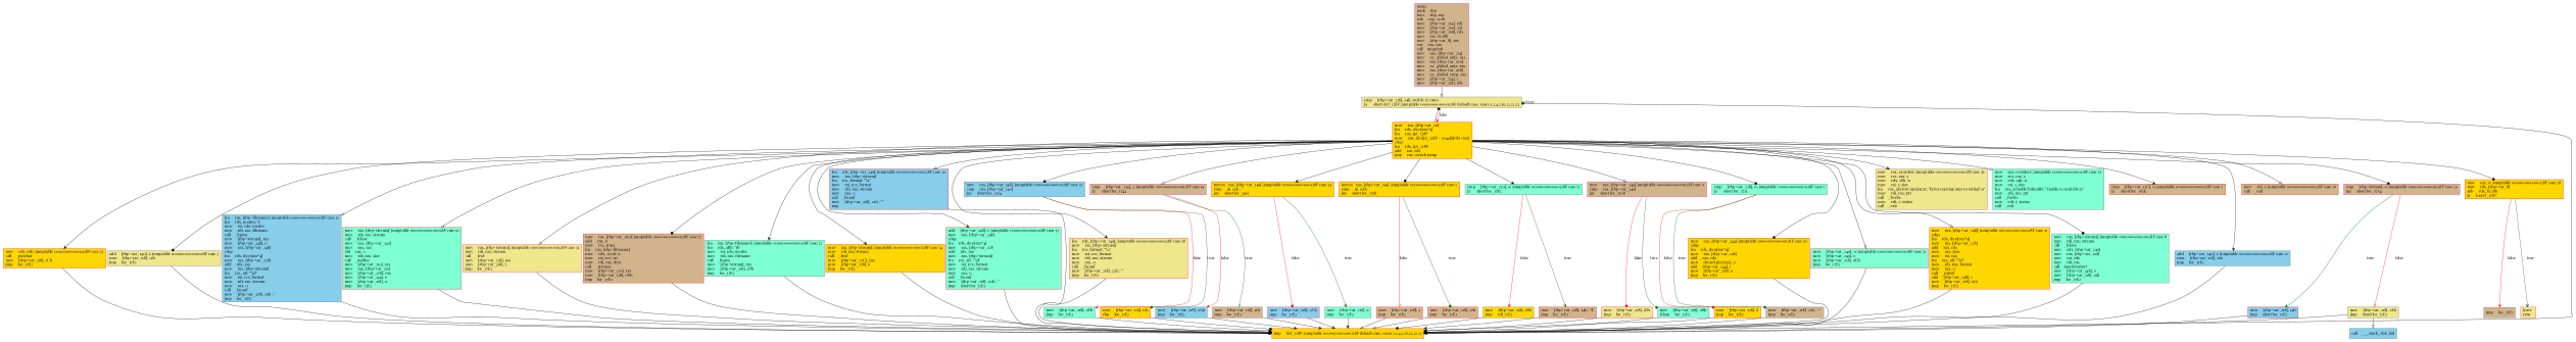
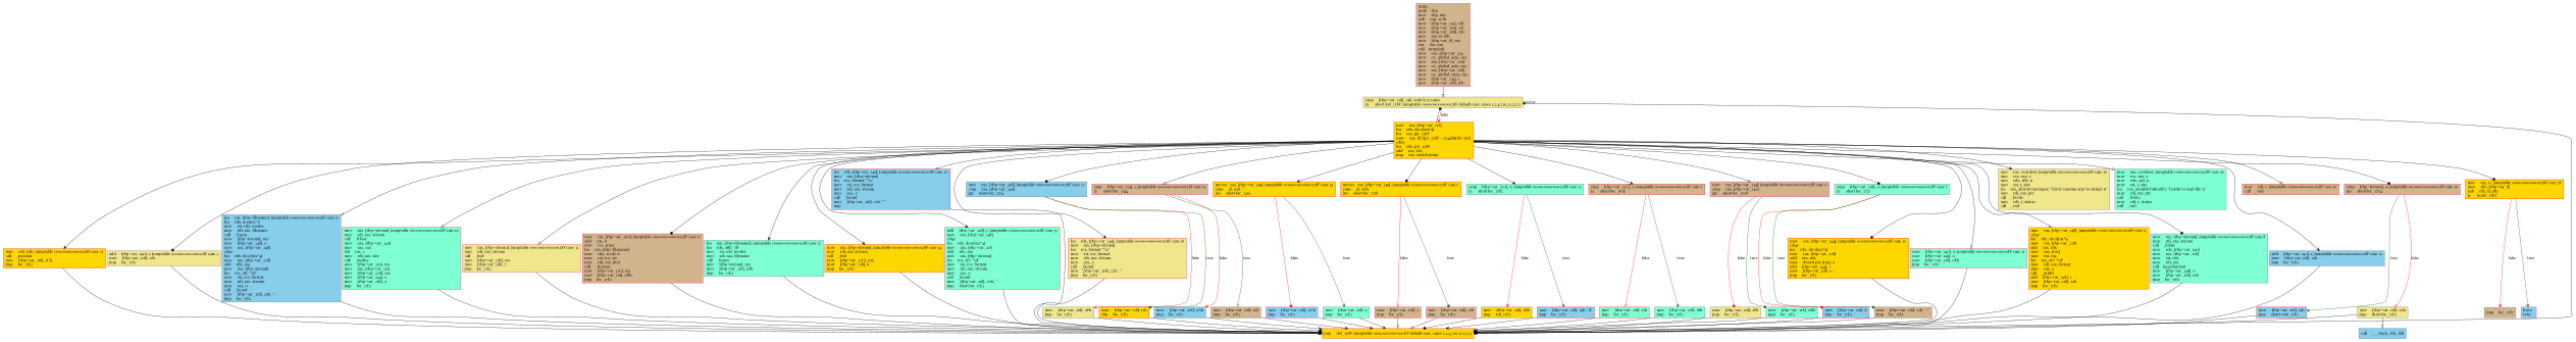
  digraph {
    fontname="Playfair Display"
    node [color=gray40 fillcolor=aquamarine fontname="Playfair Display" shape=box style=filled]
    edge [arrowhead=vee fontname="Playfair Display"]
    n1 [color=deeppink fillcolor=tan label="main:\lpush    rbp\lmov     rbp, rsp\lsub     rsp, 270h\lmov     [rbp+var_254], edi\lmov     [rbp+var_260], rsi\lmov     [rbp+var_268], rdx\lmov     rax, fs:28h\lmov     [rbp+var_8], rax\lxor     eax, eax\lcall    megaInit\lmov     eax, [rbp+var_254]\lmov     cs:_global_argc, eax\lmov     rax, [rbp+var_260]\lmov     cs:_global_argv, rax\lmov     rax, [rbp+var_268]\lmov     cs:_global_envp, rax\lmov     [rbp+var_234], 1\lmov     [rbp+var_218], 1Fh\l"]
    n2 [fillcolor=khaki label="cmp     [rbp+var_218], 24h; switch 37 cases\lja      short def_128F; jumptable 000000000000128F default case, cases 1,2,4,5,16,21,22,33\l"]
    n3 [color=red fillcolor=gold label="mov     rax, [rbp+var_218]\llea     rdx, ds:0[rax*4]\llea     rax, jpt_128F\lmov     eax, ds:(jpt_128F - 2044h)[rdx+rax]\lcdqe\llea     rdx, jpt_128F\ladd     rax, rdx\ljmp     rax; switch jump\l"]
    n4 [color=red fillcolor=khaki label="lea     rdx, [rbp+var_249]; jumptable 000000000000128F case 18\lmov     rax, [rbp+stream]\llea     rcx, format; \"%c\"\lmov     rsi, rcx; format\lmov     rdi, rax; stream\lmov     eax, 0\lcall    _fscanf\lmov     [rbp+var_218], 22h ; '\"'\ljmp     loc_17E2\l"]
    n5 [fillcolor=skyblue label="mov     eax, [rbp+var_248]; jumptable 000000000000128F case 25\lcmp     eax, [rbp+var_240]\ljge     short loc_12E4\l"]
    n6 [color=red fillcolor=gold label="mov     eax, [rbp+var_244]; jumptable 000000000000128F case 30\lcdqe\llea     rdx, ds:0[rax*4]\lmov     rax, [rbp+var_228]\ladd     rax, rdx\lmov     dword ptr [rax], 0\ladd     [rbp+var_244], 1\lmov     [rbp+var_218], 0\ljmp     loc_17E2\l"]
    n7 [color=deeppink fillcolor=tan label="cmp     [rbp+var_254], 2; jumptable 000000000000128F case 14\ljz      short loc_1344\l"]
    n8 [color=deeppink fillcolor=gold label="mov     eax, [rbp+var_248]; jumptable 000000000000128F case 15\lcdqe\llea     rdx, ds:0[rax*4]\lmov     rax, [rbp+var_228]\ladd     rax, rdx\lmov     eax, [rax]\lmov     esi, eax\llea     rax, aD; \"%d\"\lmov     rdi, rax; format\lmov     eax, 0\lcall    _printf\ladd     [rbp+var_248], 1\lmov     [rbp+var_218], 19h\ljmp     loc_17E2\l"]
    n9 [color=red label="mov     [rbp+var_240], 0; jumptable 000000000000128F case 31\lmov     [rbp+var_249], 0\lmov     [rbp+var_218], 0Eh\ljmp     loc_17E2\l"]
    n10 [fillcolor=skyblue label="add     [rbp+var_240], 1; jumptable 000000000000128F case 12\lmov     [rbp+var_218], 12h\ljmp     loc_17E2\l"]
    n11 [label="mov     rax, [rbp+stream]; jumptable 000000000000128F case 8\lmov     rdi, rax; stream\lcall    _fclose\lmov     edx, [rbp+var_240]\lmov     rax, [rbp+var_228]\lmov     esi, edx\lmov     rdi, rax\lcall    insertionSort\lmov     [rbp+var_248], 0\lmov     [rbp+var_218], 19h\ljmp     loc_17E2\l"]
    n12 [color=red fillcolor=gold label="mov     edi, 0Ah; jumptable 000000000000128F case 23\lcall    _putchar\lmov     [rbp+var_218], 1Ch\ljmp     loc_17E2\l"]
    n13 [fillcolor=khaki label="add     [rbp+var_240], 1; jumptable 000000000000128F case 3\lmov     [rbp+var_218], 12h\ljmp     loc_17E2\l"]
    n14 [color=red fillcolor=gold label="movzx   eax, [rbp+var_249]; jumptable 000000000000128F case 24\lcmp     al, 20h ; ' '\ljnz     short loc_1461\l"]
    n15 [fillcolor=khaki label="mov     rax, cs:stderr; jumptable 000000000000128F case 36\lmov     rcx, rax; s\lmov     edx, 1Eh; n\lmov     esi, 1; size\llea     rax, aErrorCopyingAr; \"Error copying argv to string!\\n\"\lmov     rdi, rax; ptr\lcall    _fwrite\lmov     edi, 1; status\lcall    _exit\l"]
    n16 [label="mov     rax, cs:stderr; jumptable 000000000000128F case 26\lmov     rcx, rax; s\lmov     edx, 14h; n\lmov     esi, 1; size\llea     rax, aUnableToReadFi; \"Unable to read file\\n\"\lmov     rdi, rax; ptr\lcall    _fwrite\lmov     edi, 1; status\lcall    _exit\l"]
    n17 [fillcolor=skyblue label="lea     rax, [rbp+filename]; jumptable 000000000000128F case 11\llea     rdx, modes; \"r\"\lmov     rsi, rdx; modes\lmov     rdi, rax; filename\lcall    _fopen\lmov     [rbp+stream], rax\lmov     [rbp+var_248], 0\lmov     eax, [rbp+var_248]\lcdqe\llea     rdx, ds:0[rax*4]\lmov     rax, [rbp+var_228]\ladd     rdx, rax\lmov     rax, [rbp+stream]\llea     rcx, aD; \"%d\"\lmov     rsi, rcx; format\lmov     rdi, rax; stream\lmov     eax, 0\lcall    _fscanf\lmov     [rbp+var_218], 20h ; ' '\ljmp     loc_17E2\l"]
    n18 [color=red fillcolor=gold label="movzx   eax, [rbp+var_249]; jumptable 000000000000128F case 9\lcmp     al, 0Ah\ljnz     short loc_1558\l"]
    n19 [label="cmp     [rbp+var_220], 0; jumptable 000000000000128F case 13\ljz      short loc_1582\l"]
    n20 [color=red label="mov     rax, [rbp+stream]; jumptable 000000000000128F case 19\lmov     rdi, rax; stream\lcall    _fclose\lmov     eax, [rbp+var_240]\lmov     eax, eax\lshl     rax, 2\lmov     rdi, rax; size\lcall    _malloc\lmov     [rbp+var_210], rax\lmov     rax, [rbp+var_210]\lmov     [rbp+var_228], rax\lmov     [rbp+var_244], 0\lmov     [rbp+var_218], 0\ljmp     loc_17E2\l"]
    n21 [color=deeppink fillcolor=khaki label="mov     rax, [rbp+stream]; jumptable 000000000000128F case 32\lmov     rdi, rax; stream\lcall    _feof\lmov     [rbp+var_238], eax\lmov     [rbp+var_218], 7\ljmp     loc_17E2\l"]
    n22 [color=red fillcolor=tan label="mov     rax, [rbp+var_260]; jumptable 000000000000128F case 17\ladd     rax, 8\lmov     rcx, [rax]\llea     rax, [rbp+filename]\lmov     edx, 200h; n\lmov     rsi, rcx; src\lmov     rdi, rax; dest\lcall    _strncpy\lmov     [rbp+var_220], rax\lmov     [rbp+var_218], 0Dh\ljmp     loc_17E2\l"]
    n23 [color=red fillcolor=tan label="cmp     [rbp+var_23C], 0; jumptable 000000000000128F case 6\ljz      short loc_165E\l"]
    n24 [label="lea     rax, [rbp+filename]; jumptable 000000000000128F case 27\llea     rdx, aRb; \"rb\"\lmov     rsi, rdx; modes\lmov     rdi, rax; filename\lcall    _fopen\lmov     [rbp+stream], rax\lmov     [rbp+var_218], 1Dh\ljmp     loc_17E2\l"]
    n25 [color=red fillcolor=gold label="mov     rax, [rbp+stream]; jumptable 000000000000128F case 34\lmov     rdi, rax; stream\lcall    _feof\lmov     [rbp+var_23C], eax\lmov     [rbp+var_218], 6\ljmp     loc_17E2\l"]
    n26 [color=red fillcolor=gold label="mov     eax, 0; jumptable 000000000000128F case 28\lmov     rdx, [rbp+var_8]\lsub     rdx, fs:28h\ljz      locret_17EC\l"]
    n27 [color=red fillcolor=tan label="mov     edi, 1; jumptable 000000000000128F case 10\lcall    _exit\l"]
    n28 [color=deeppink fillcolor=tan label="mov     eax, [rbp+var_244]; jumptable 000000000000128F case 0\lcmp     eax, [rbp+var_240]\ljge     short loc_1708\l"]
    n29 [label="cmp     [rbp+var_238], 0; jumptable 000000000000128F case 7\ljz      short loc_1731\l"]
    n30 [color=red label="add     [rbp+var_248], 1; jumptable 000000000000128F case 35\lmov     eax, [rbp+var_248]\lcdqe\llea     rdx, ds:0[rax*4]\lmov     rax, [rbp+var_228]\ladd     rdx, rax\lmov     rax, [rbp+stream]\llea     rcx, aD; \"%d\"\lmov     rsi, rcx; format\lmov     rdi, rax; stream\lmov     eax, 0\lcall    _fscanf\lmov     [rbp+var_218], 20h ; ' '\ljmp     short loc_17E2\l"]
    n31 [color=deeppink fillcolor=tan label="cmp     [rbp+stream], 0; jumptable 000000000000128F case 29\ljnz     short loc_17A4\l"]
    n32 [color=red fillcolor=skyblue label="lea     rdx, [rbp+var_249]; jumptable 000000000000128F case 20\lmov     rax, [rbp+stream]\llea     rcx, format; \"%c\"\lmov     rsi, rcx; format\lmov     rdi, rax; stream\lmov     eax, 0\lcall    _fscanf\lmov     [rbp+var_218], 22h ; '\"'\lnop\l"]
    n33 [color=deeppink fillcolor=gold label="jmp     def_128F; jumptable 000000000000128F default case, cases 1,2,4,5,16,21,22,33\l"]
-   n34 [label="mov     [rbp+var_218], 0Fh\ljmp     loc_17E2\l"]
+   n34 [fillcolor=khaki label="mov     [rbp+var_218], 0Fh\ljmp     loc_17E2\l"]
    n35 [color=red fillcolor=gold label="mov     [rbp+var_218], 17h\lrbp     loc_17E2\l"]
    n36 [fillcolor=skyblue label="mov     [rbp+var_218], 0Ah\ljmp     loc_17E2\l"]
    n37 [fillcolor=tan label="mov     [rbp+var_218], 11h\ljmp     loc_17E2\l"]
    n38 [color=deeppink fillcolor=skyblue label="mov     [rbp+var_218], 0Ch\ljmp     loc_17E2\l"]
    n39 [label="mov     [rbp+var_218], 9\ljmp     loc_17E2\l"]
    n40 [color=red fillcolor=tan label="mov     [rbp+var_218], 3\ljmp     loc_17E2\l"]
-   n41 [color=red fillcolor=tan label="mov     [rbp+var_218], 12h\ljmp     loc_17E2\l"]
+   n41 [color=deeppink fillcolor=tan label="mov     [rbp+var_218], 12h\ljmp     loc_17E2\l"]
    n42 [fillcolor=gold label="mov     [rbp+var_218], 1Bh\ljmp     rdi_17E2\l"]
-   n43 [color=red fillcolor=tan label="mov     [rbp+var_218], 24h ; '$'\ljmp     loc_17E2\l"]
+   n43 [color=red fillcolor=skyblue label="mov     [rbp+var_218], 24h ; '$'\ljmp     loc_17E2\l"]
+   n44 [color=red label="mov     [rbp+var_218], 13h\ljmp     loc_17E2\l"]
+   n45 [label="mov     [rbp+var_218], 18h\ljmp     loc_17E2\l"]
    n46 [fillcolor=tan label="jmp     loc_17E7\l"]
-   n47 [color=deeppink fillcolor=khaki label="leave\lretn\l"]
-   n48 [color=red fillcolor=khaki label="mov     [rbp+var_218], 1Eh\ljmp     loc_17E2\l"]
-   n49 [color=deeppink label="mov     [rbp+var_218], 0Bh\lfclose     loc_17E2\l"]
-   n50 [color=red fillcolor=gold label="mov     [rbp+var_218], 8\ljmp     loc_17E2\l"]
+   n47 [color=deeppink fillcolor=skyblue label="leave\lretn\l"]
+   n48 [fillcolor=khaki label="mov     [rbp+var_218], 1Eh\ljmp     loc_17E2\l"]
+   n49 [color=deeppink label="mov     [rbp+var_218], 0Bh\ljmp     loc_17E2\l"]
+   n50 [color=red fillcolor=skyblue label="mov     [rbp+var_218], 8\ljmp     loc_17E2\l"]
    n51 [fillcolor=tan label="mov     [rbp+var_218], 23h ; '#'\ljmp     loc_17E2\l"]
    n52 [fillcolor=khaki label="mov     [rbp+var_218], 1Ah\ljmp     short loc_17E2\l"]
-   n53 [color=red fillcolor=skyblue label="mov     [rbp+var_218], 14h\ljmp     short loc_17E2\l"]
+   n53 [color=red fillcolor=skyblue label="mov     [rbp+var_218], 14h\ljmp     short retn_17E2\l"]
    n54 [fillcolor=skyblue label="call    ___stack_chk_fail\l"]
    n1 -> n2 [arrowhead=onormal]
    n2 -> n2 [arrowhead=dot color=darkgreen label=true]
    n2 -> n3 [color=red label=false]
    n3 -> n2 [arrowhead=dot]
    n3 -> n4
    n3 -> n5 [arrowhead=dot]
    n3 -> n6 [arrowhead=dot]
    n3 -> n7 [arrowhead=onormal]
    n3 -> n8 [arrowhead=onormal]
    n3 -> n9 [arrowhead=onormal]
    n3 -> n10
    n3 -> n11 [arrowhead=dot]
    n3 -> n12
    n3 -> n13 [arrowhead=dot]
    n3 -> n14
    n3 -> n15
    n3 -> n16 [arrowhead=onormal]
    n3 -> n17 [arrowhead=onormal]
    n3 -> n18 [arrowhead=dot]
    n3 -> n19
    n3 -> n20 [arrowhead=onormal]
    n3 -> n21 [arrowhead=onormal]
    n3 -> n22 [arrowhead=dot]
    n3 -> n23
    n3 -> n24
    n3 -> n25
    n3 -> n26 [arrowhead=dot]
    n3 -> n27 [arrowhead=onormal]
    n3 -> n28 [arrowhead=onormal]
    n3 -> n29 [arrowhead=dot]
    n3 -> n30
    n3 -> n31 [arrowhead=dot]
    n3 -> n32 [arrowhead=onormal]
    n4 -> n33
    n5 -> n34 [color=red label=false]
    n5 -> n35 [arrowhead=dot color=darkgreen label=true]
    n6 -> n33 [arrowhead=onormal]
    n7 -> n36 [color=red label=false]
    n7 -> n37 [arrowhead=onormal color=darkgreen label=true]
    n8 -> n33 [arrowhead=dot]
    n9 -> n33 [arrowhead=onormal]
    n10 -> n33
    n11 -> n33 [arrowhead=onormal]
    n12 -> n33 [arrowhead=dot]
    n13 -> n33
    n14 -> n38 [arrowhead=dot color=red label=false]
    n14 -> n39 [color=darkgreen label=true]
    n17 -> n33 [arrowhead=onormal]
    n18 -> n40 [arrowhead=onormal color=red label=false]
    n18 -> n41 [arrowhead=dot color=darkgreen label=true]
    n19 -> n42 [color=red label=false]
    n19 -> n43 [color=darkgreen label=true]
    n20 -> n33
    n21 -> n33
    n22 -> n33 [arrowhead=onormal]
+   n23 -> n44 [arrowhead=onormal color=red label=false]
+   n23 -> n45 [color=darkgreen label=true]
    n24 -> n33
    n25 -> n33 [arrowhead=onormal]
    n26 -> n46 [color=red label=false]
    n26 -> n47 [color=darkgreen label=true]
    n28 -> n48 [arrowhead=dot color=red label=false]
    n28 -> n49 [arrowhead=dot color=darkgreen label=true]
    n29 -> n50 [arrowhead=dot color=red label=false]
    n29 -> n51 [arrowhead=dot color=darkgreen label=true]
    n30 -> n33 [arrowhead=onormal]
    n31 -> n52 [arrowhead=onormal color=red label=false]
    n31 -> n53 [color=darkgreen label=true]
    n32 -> n33
    n33 -> n2 [arrowhead=onormal]
    n34 -> n33
    n35 -> n33 [arrowhead=dot]
    n36 -> n33
    n37 -> n33
    n38 -> n33
    n39 -> n33
    n40 -> n33 [arrowhead=onormal]
    n41 -> n33 [arrowhead=onormal]
    n42 -> n33 [arrowhead=dot]
    n43 -> n33
+   n44 -> n33 [arrowhead=onormal]
+   n45 -> n33 [arrowhead=dot]
    n48 -> n33 [arrowhead=dot]
    n49 -> n33 [arrowhead=onormal]
    n50 -> n33
    n51 -> n33 [arrowhead=onormal]
    n52 -> n33
    n52 -> n54 [arrowhead=onormal]
    n53 -> n33 [arrowhead=dot]
  }
